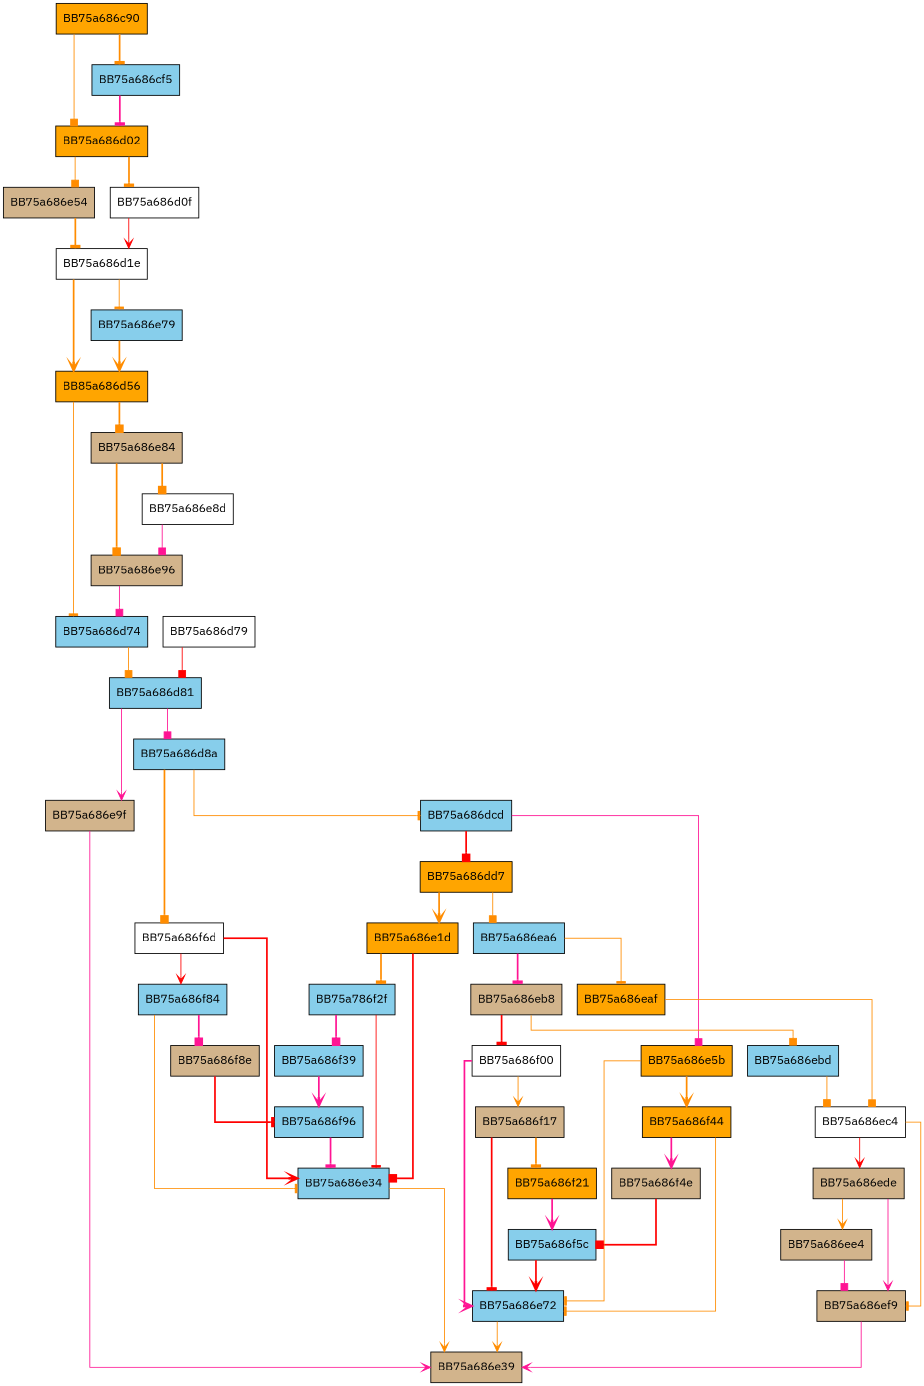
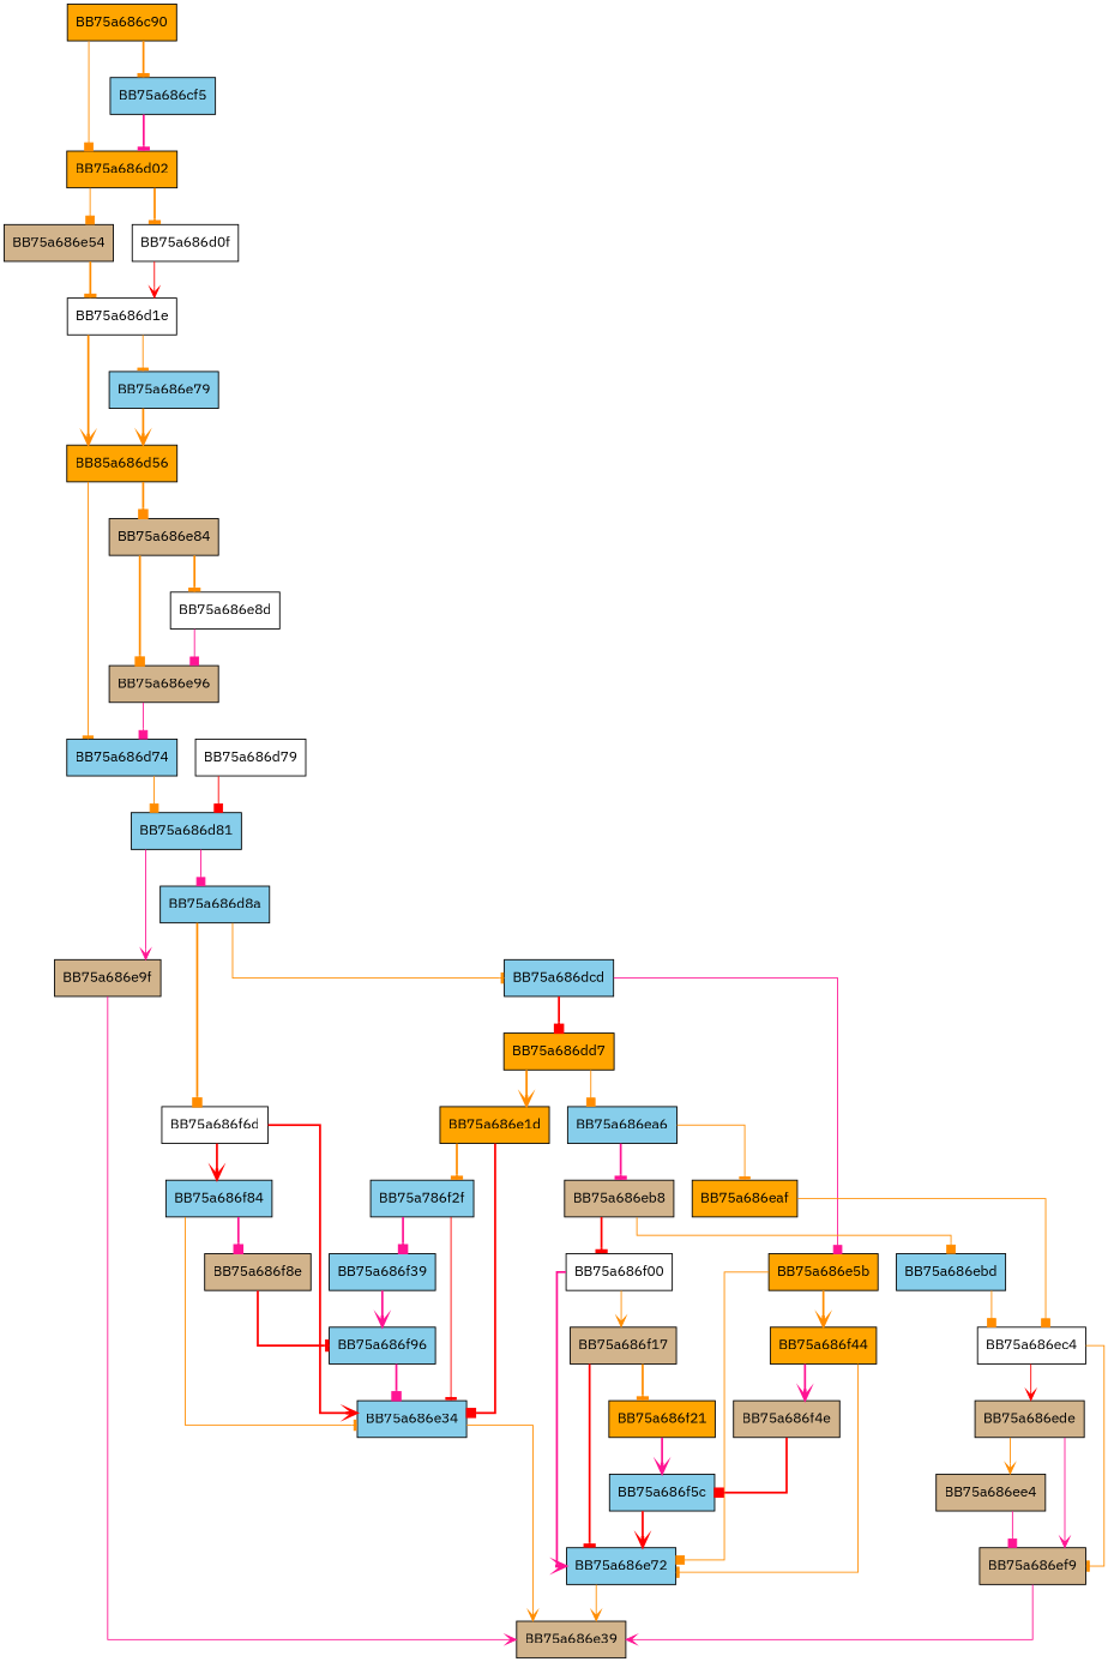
  digraph {
    fontname="IBM Plex Sans"
    splines=ortho
    node [fillcolor=skyblue fontname="IBM Plex Sans" shape=box style=filled]
    edge [arrowhead=box color=darkorange fontname="IBM Plex Sans" style=solid]
    BB75a686c90 [fillcolor=orange]
    BB75a686d02 [fillcolor=orange]
    BB75a686cf5
    BB75a686e54 [fillcolor=tan]
    BB75a686d0f [fillcolor=white]
    BB75a686d1e [fillcolor=white]
    BB75a686e79
    n8 [fillcolor=orange label=BB85a686d56]
    BB75a686e84 [fillcolor=tan]
    BB75a686d74
    BB75a686e96 [fillcolor=tan]
    BB75a686e8d [fillcolor=white]
    BB75a686d81
    BB75a686e9f [fillcolor=tan]
    BB75a686d8a
    BB75a686d79 [fillcolor=white]
    BB75a686e39 [fillcolor=tan]
    BB75a686f6d [fillcolor=white]
    BB75a686dcd
    BB75a686e34
    BB75a686f84
    BB75a686e5b [fillcolor=orange]
    BB75a686dd7 [fillcolor=orange]
    BB75a686f8e [fillcolor=tan]
    BB75a686f44 [fillcolor=orange]
    BB75a686e72
    BB75a686ea6
    BB75a686e1d [fillcolor=orange]
    BB75a686f4e [fillcolor=tan]
    BB75a686eb8 [fillcolor=tan]
    BB75a686eaf [fillcolor=orange]
    n32 [label=BB75a786f2f]
    BB75a686f00 [fillcolor=white]
    BB75a686ebd
    BB75a686ec4 [fillcolor=white]
    BB75a686f39
    BB75a686f96
    BB75a686f5c
    BB75a686f17 [fillcolor=tan]
    BB75a686ef9 [fillcolor=tan]
    BB75a686ede [fillcolor=tan]
    BB75a686ee4 [fillcolor=tan]
    BB75a686f21 [fillcolor=orange]
    BB75a686c90 -> BB75a686d02
    BB75a686c90 -> BB75a686cf5 [arrowhead=tee style=bold]
    BB75a686d02 -> BB75a686e54
    BB75a686d02 -> BB75a686d0f [arrowhead=tee style=bold]
    BB75a686cf5 -> BB75a686d02 [arrowhead=tee color=deeppink style=bold]
    BB75a686e54 -> BB75a686d1e [arrowhead=tee style=bold]
    BB75a686d0f -> BB75a686d1e [arrowhead=vee color=red]
    BB75a686d1e -> BB75a686e79 [arrowhead=tee]
    BB75a686d1e -> n8 [arrowhead=vee style=bold]
    BB75a686e79 -> n8 [arrowhead=vee style=bold]
    n8 -> BB75a686e84 [style=bold]
    n8 -> BB75a686d74 [arrowhead=tee]
    BB75a686e84 -> BB75a686e96 [style=bold]
-   BB75a686e84 -> BB75a686e8d [style=bold]
+   BB75a686e84 -> BB75a686e8d [arrowhead=tee style=bold]
    BB75a686d74 -> BB75a686d81
    BB75a686e96 -> BB75a686d74 [color=deeppink]
    BB75a686e8d -> BB75a686e96 [color=deeppink]
    BB75a686d81 -> BB75a686e9f [arrowhead=vee color=deeppink]
    BB75a686d81 -> BB75a686d8a [color=deeppink]
    BB75a686e9f -> BB75a686e39 [arrowhead=vee color=deeppink]
    BB75a686d8a -> BB75a686f6d [style=bold]
    BB75a686d8a -> BB75a686dcd [arrowhead=tee]
    BB75a686d79 -> BB75a686d81 [color=red]
    BB75a686f6d -> BB75a686e34 [arrowhead=vee color=red style=bold]
-   BB75a686f6d -> BB75a686f84 [arrowhead=vee color=red]
+   BB75a686f6d -> BB75a686f84 [arrowhead=vee color=red style=bold]
    BB75a686dcd -> BB75a686e5b [color=deeppink]
    BB75a686dcd -> BB75a686dd7 [color=red style=bold]
    BB75a686e34 -> BB75a686e39 [arrowhead=vee]
    BB75a686f84 -> BB75a686e34 [arrowhead=tee]
    BB75a686f84 -> BB75a686f8e [color=deeppink style=bold]
    BB75a686e5b -> BB75a686f44 [arrowhead=vee style=bold]
-   BB75a686e5b -> BB75a686e72 [arrowhead=tee]
+   BB75a686e5b -> BB75a686e72
    BB75a686dd7 -> BB75a686ea6
    BB75a686dd7 -> BB75a686e1d [arrowhead=vee style=bold]
    BB75a686f8e -> BB75a686f96 [arrowhead=tee color=red style=bold]
    BB75a686f44 -> BB75a686e72 [arrowhead=tee]
    BB75a686f44 -> BB75a686f4e [arrowhead=vee color=deeppink style=bold]
    BB75a686e72 -> BB75a686e39 [arrowhead=vee]
    BB75a686ea6 -> BB75a686eb8 [arrowhead=tee color=deeppink style=bold]
    BB75a686ea6 -> BB75a686eaf [arrowhead=tee]
    BB75a686e1d -> BB75a686e34 [color=red style=bold]
    BB75a686e1d -> n32 [arrowhead=tee style=bold]
    BB75a686f4e -> BB75a686f5c [color=red style=bold]
    BB75a686eb8 -> BB75a686f00 [arrowhead=tee color=red style=bold]
    BB75a686eb8 -> BB75a686ebd
    BB75a686eaf -> BB75a686ec4
    n32 -> BB75a686e34 [arrowhead=tee color=red]
    n32 -> BB75a686f39 [color=deeppink style=bold]
    BB75a686f00 -> BB75a686e72 [arrowhead=vee color=deeppink style=bold]
    BB75a686f00 -> BB75a686f17 [arrowhead=vee]
    BB75a686ebd -> BB75a686ec4
    BB75a686ec4 -> BB75a686ef9 [arrowhead=tee]
    BB75a686ec4 -> BB75a686ede [arrowhead=vee color=red]
    BB75a686f39 -> BB75a686f96 [arrowhead=vee color=deeppink style=bold]
-   BB75a686f96 -> BB75a686e34 [arrowhead=tee color=deeppink style=bold]
+   BB75a686f96 -> BB75a686e34 [color=deeppink style=bold]
    BB75a686f5c -> BB75a686e72 [arrowhead=vee color=red style=bold]
    BB75a686f17 -> BB75a686e72 [arrowhead=tee color=red style=bold]
    BB75a686f17 -> BB75a686f21 [arrowhead=tee style=bold]
    BB75a686ef9 -> BB75a686e39 [arrowhead=vee color=deeppink]
    BB75a686ede -> BB75a686ef9 [arrowhead=vee color=deeppink]
    BB75a686ede -> BB75a686ee4 [arrowhead=vee]
    BB75a686ee4 -> BB75a686ef9 [color=deeppink]
    BB75a686f21 -> BB75a686f5c [arrowhead=vee color=deeppink style=bold]
  }
